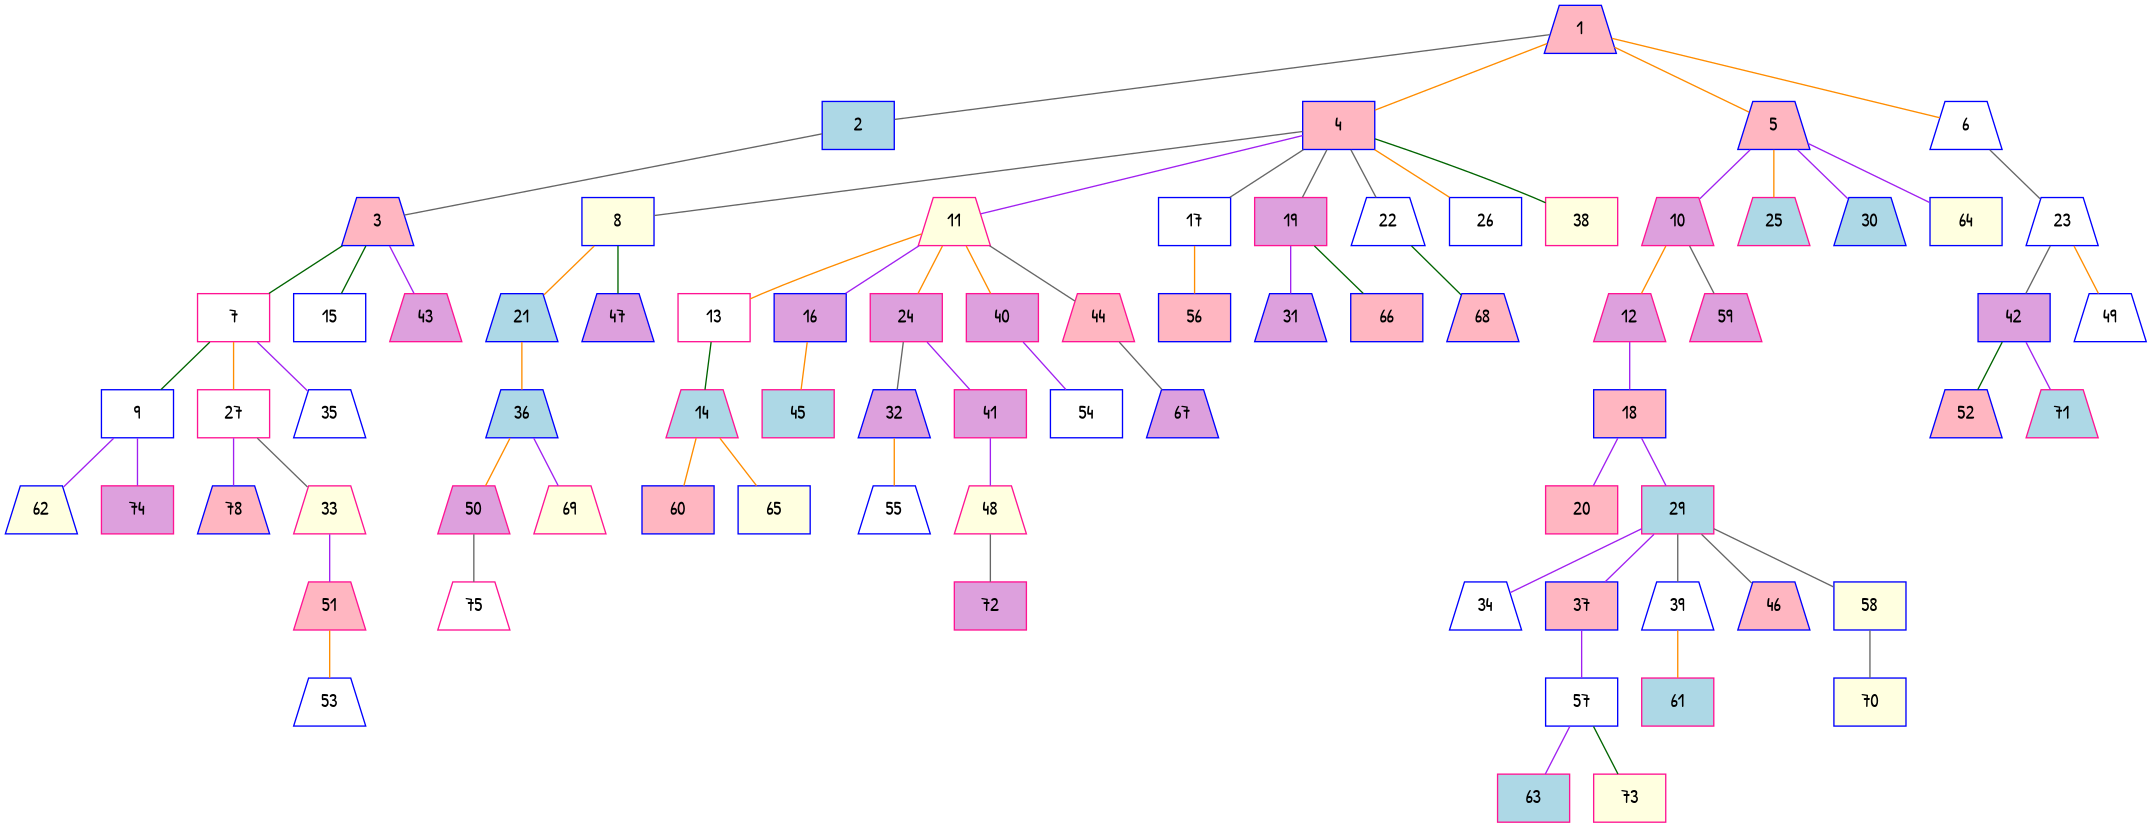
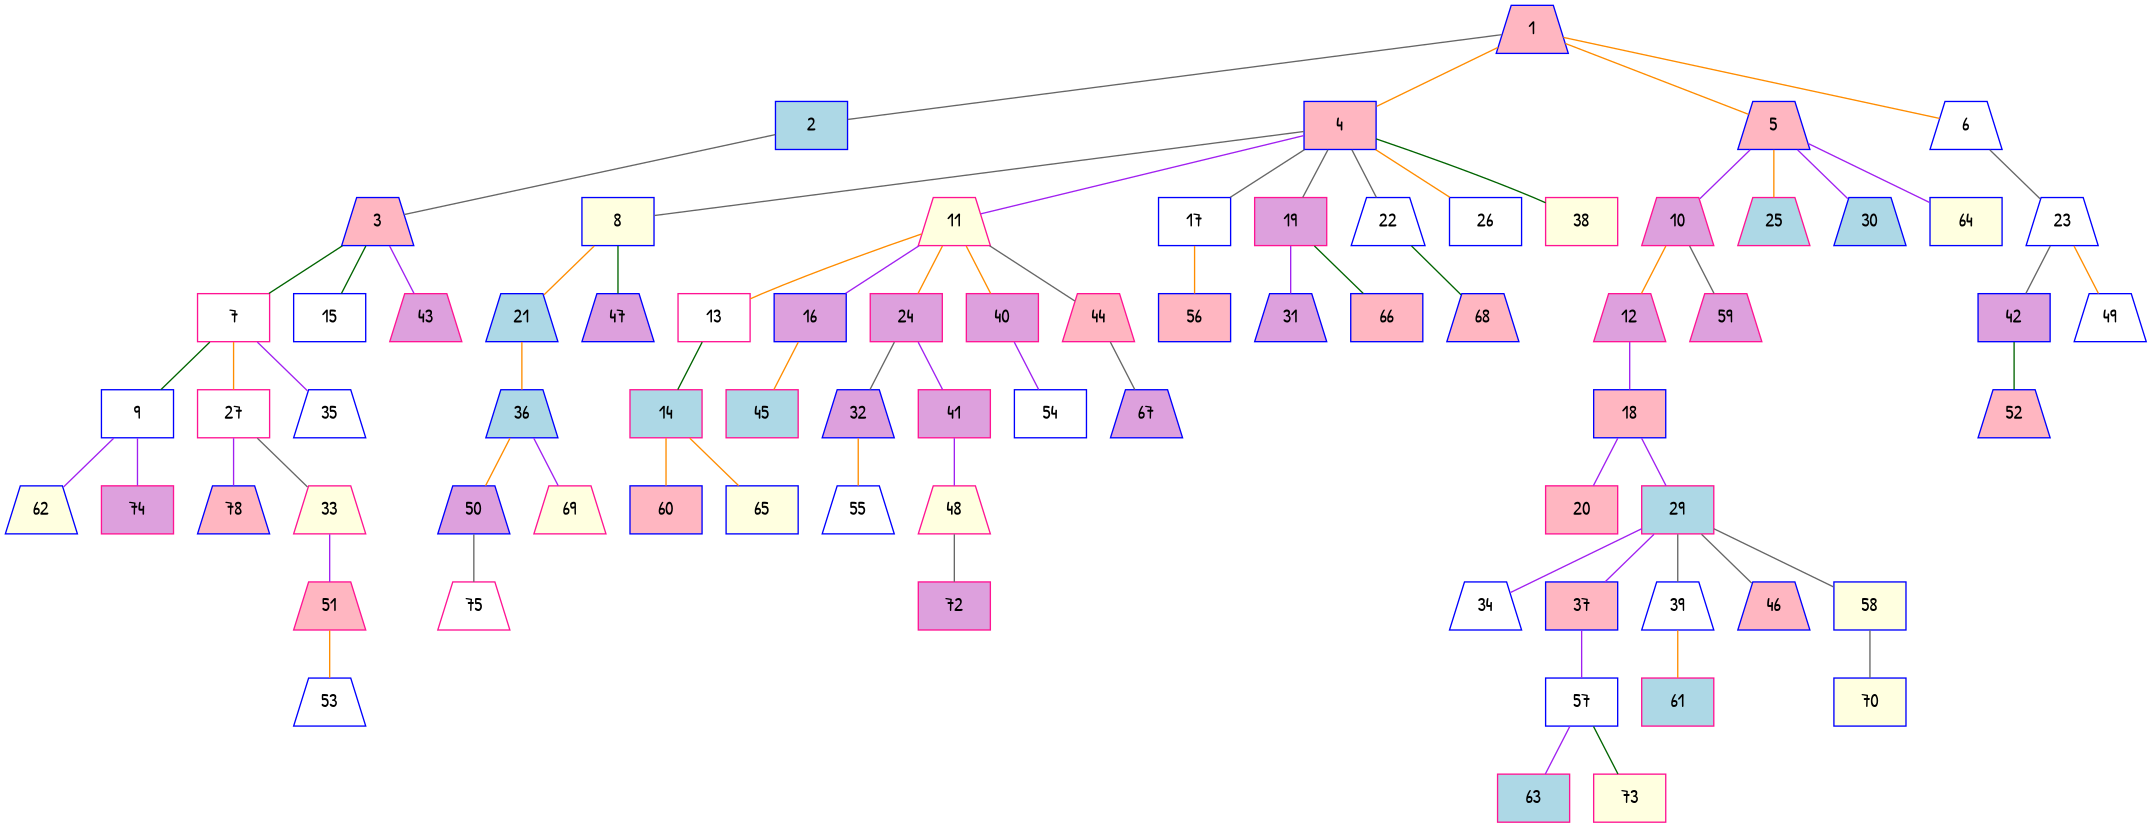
  graph {
    fontname="Patrick Hand"
    node [color=blue fillcolor=white fontname="Patrick Hand" shape=trapezium style=filled]
    edge [color=purple fontname="Patrick Hand"]
    1 [fillcolor=lightpink]
    2 [fillcolor=lightblue shape=box]
    4 [fillcolor=lightpink shape=box]
    5 [fillcolor=lightpink]
    6
    3 [fillcolor=lightpink]
    8 [fillcolor=lightyellow shape=box]
    11 [color=deeppink fillcolor=lightyellow]
    17 [shape=box]
    19 [color=deeppink fillcolor=plum shape=box]
    22
    26 [shape=box]
    38 [color=deeppink fillcolor=lightyellow shape=box]
    10 [color=deeppink fillcolor=plum]
    25 [color=deeppink fillcolor=lightblue]
    30 [fillcolor=lightblue]
    64 [fillcolor=lightyellow shape=box]
    23
    7 [color=deeppink shape=box]
    15 [shape=box]
    43 [color=deeppink fillcolor=plum]
    9 [shape=box]
    27 [color=deeppink shape=box]
    35
    21 [fillcolor=lightblue]
    47 [fillcolor=plum]
    13 [color=deeppink shape=box]
    16 [fillcolor=plum shape=box]
    24 [color=deeppink fillcolor=plum shape=box]
    40 [color=deeppink fillcolor=plum shape=box]
    44 [color=deeppink fillcolor=lightpink]
    56 [fillcolor=lightpink shape=box]
    31 [fillcolor=plum]
    66 [fillcolor=lightpink shape=box]
    68 [fillcolor=lightpink]
    12 [color=deeppink fillcolor=plum]
    59 [color=deeppink fillcolor=plum]
    42 [fillcolor=plum shape=box]
    49
    62 [fillcolor=lightyellow]
    74 [color=deeppink fillcolor=plum shape=box]
    n42 [fillcolor=lightpink label=78]
    33 [color=deeppink fillcolor=lightyellow]
    36 [fillcolor=lightblue]
    18 [fillcolor=lightpink shape=box]
-   14 [color=deeppink fillcolor=lightblue]
+   14 [color=deeppink fillcolor=lightblue shape=box]
    45 [color=deeppink fillcolor=lightblue shape=box]
    32 [fillcolor=plum]
    41 [color=deeppink fillcolor=plum shape=box]
    54 [shape=box]
    67 [fillcolor=plum]
    20 [color=deeppink fillcolor=lightpink shape=box]
    29 [color=deeppink fillcolor=lightblue shape=box]
    60 [fillcolor=lightpink shape=box]
    65 [fillcolor=lightyellow shape=box]
    34
    37 [fillcolor=lightpink shape=box]
    39
    46 [fillcolor=lightpink]
    58 [fillcolor=lightyellow shape=box]
-   50 [color=deeppink fillcolor=plum]
+   50 [fillcolor=plum]
    69 [color=deeppink fillcolor=lightyellow]
    52 [fillcolor=lightpink]
-   71 [color=deeppink fillcolor=lightblue]
    55
    48 [color=deeppink fillcolor=lightyellow]
    51 [color=deeppink fillcolor=lightpink]
    57 [shape=box]
    61 [color=deeppink fillcolor=lightblue shape=box]
    70 [fillcolor=lightyellow shape=box]
    53
    75 [color=deeppink]
    63 [color=deeppink fillcolor=lightblue shape=box]
    73 [color=deeppink fillcolor=lightyellow shape=box]
    72 [color=deeppink fillcolor=plum shape=box]
    1 -- 2 [color=gray40]
    1 -- 4 [color=darkorange]
    1 -- 5 [color=darkorange]
    1 -- 6 [color=darkorange]
    2 -- 3 [color=gray40]
    4 -- 8 [color=gray40]
    4 -- 11
    4 -- 17 [color=gray40]
    4 -- 19 [color=gray40]
    4 -- 22 [color=gray40]
    4 -- 26 [color=darkorange]
    4 -- 38 [color=darkgreen]
    5 -- 10
    5 -- 25 [color=darkorange]
    5 -- 30
    5 -- 64
    6 -- 23 [color=gray40]
    3 -- 7 [color=darkgreen]
    3 -- 15 [color=darkgreen]
    3 -- 43
    8 -- 21 [color=darkorange]
    8 -- 47 [color=darkgreen]
    11 -- 13 [color=darkorange]
    11 -- 16
    11 -- 24 [color=darkorange]
    11 -- 40 [color=darkorange]
    11 -- 44 [color=gray40]
    17 -- 56 [color=darkorange]
    19 -- 31
    19 -- 66 [color=darkgreen]
    22 -- 68 [color=darkgreen]
    10 -- 12 [color=darkorange]
    10 -- 59 [color=gray40]
    23 -- 42 [color=gray40]
    23 -- 49 [color=darkorange]
    7 -- 9 [color=darkgreen]
    7 -- 27 [color=darkorange]
    7 -- 35
    9 -- 62
    9 -- 74
    27 -- n42
    27 -- 33 [color=gray40]
    21 -- 36 [color=darkorange]
    13 -- 14 [color=darkgreen]
    16 -- 45 [color=darkorange]
    24 -- 32 [color=gray40]
    24 -- 41
    40 -- 54
    44 -- 67 [color=gray40]
    12 -- 18
    42 -- 52 [color=darkgreen]
-   42 -- 71
    33 -- 51
    36 -- 50 [color=darkorange]
    36 -- 69
    18 -- 20
    18 -- 29
    14 -- 60 [color=darkorange]
    14 -- 65 [color=darkorange]
    32 -- 55 [color=darkorange]
    41 -- 48
    29 -- 34
    29 -- 37
    29 -- 39 [color=gray40]
    29 -- 46 [color=gray40]
    29 -- 58 [color=gray40]
    37 -- 57
    39 -- 61 [color=darkorange]
    58 -- 70 [color=gray40]
    50 -- 75 [color=gray40]
    48 -- 72 [color=gray40]
    51 -- 53 [color=darkorange]
    57 -- 63
    57 -- 73 [color=darkgreen]
  }
